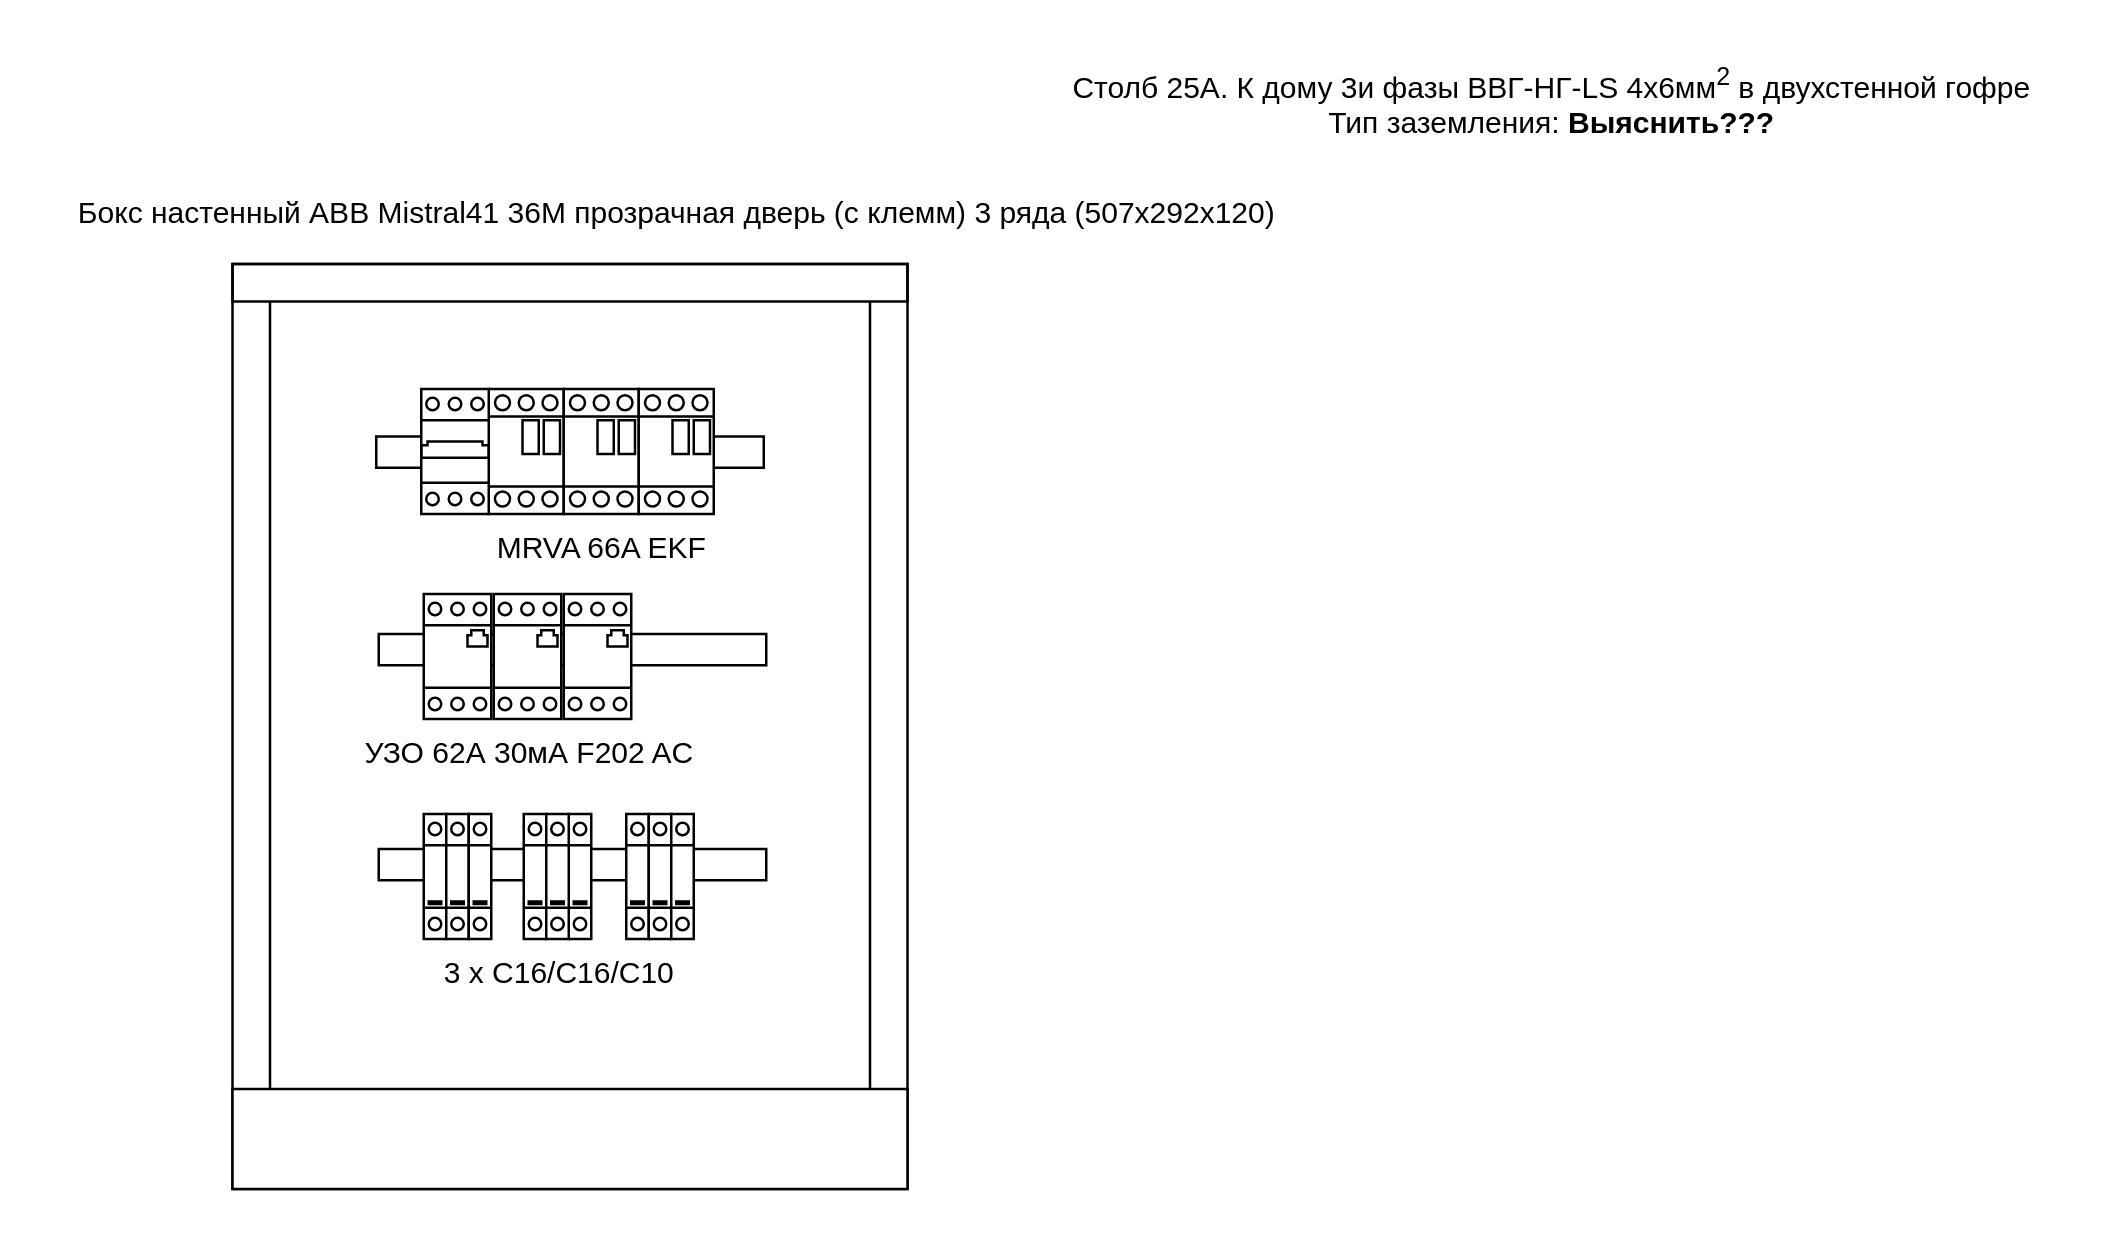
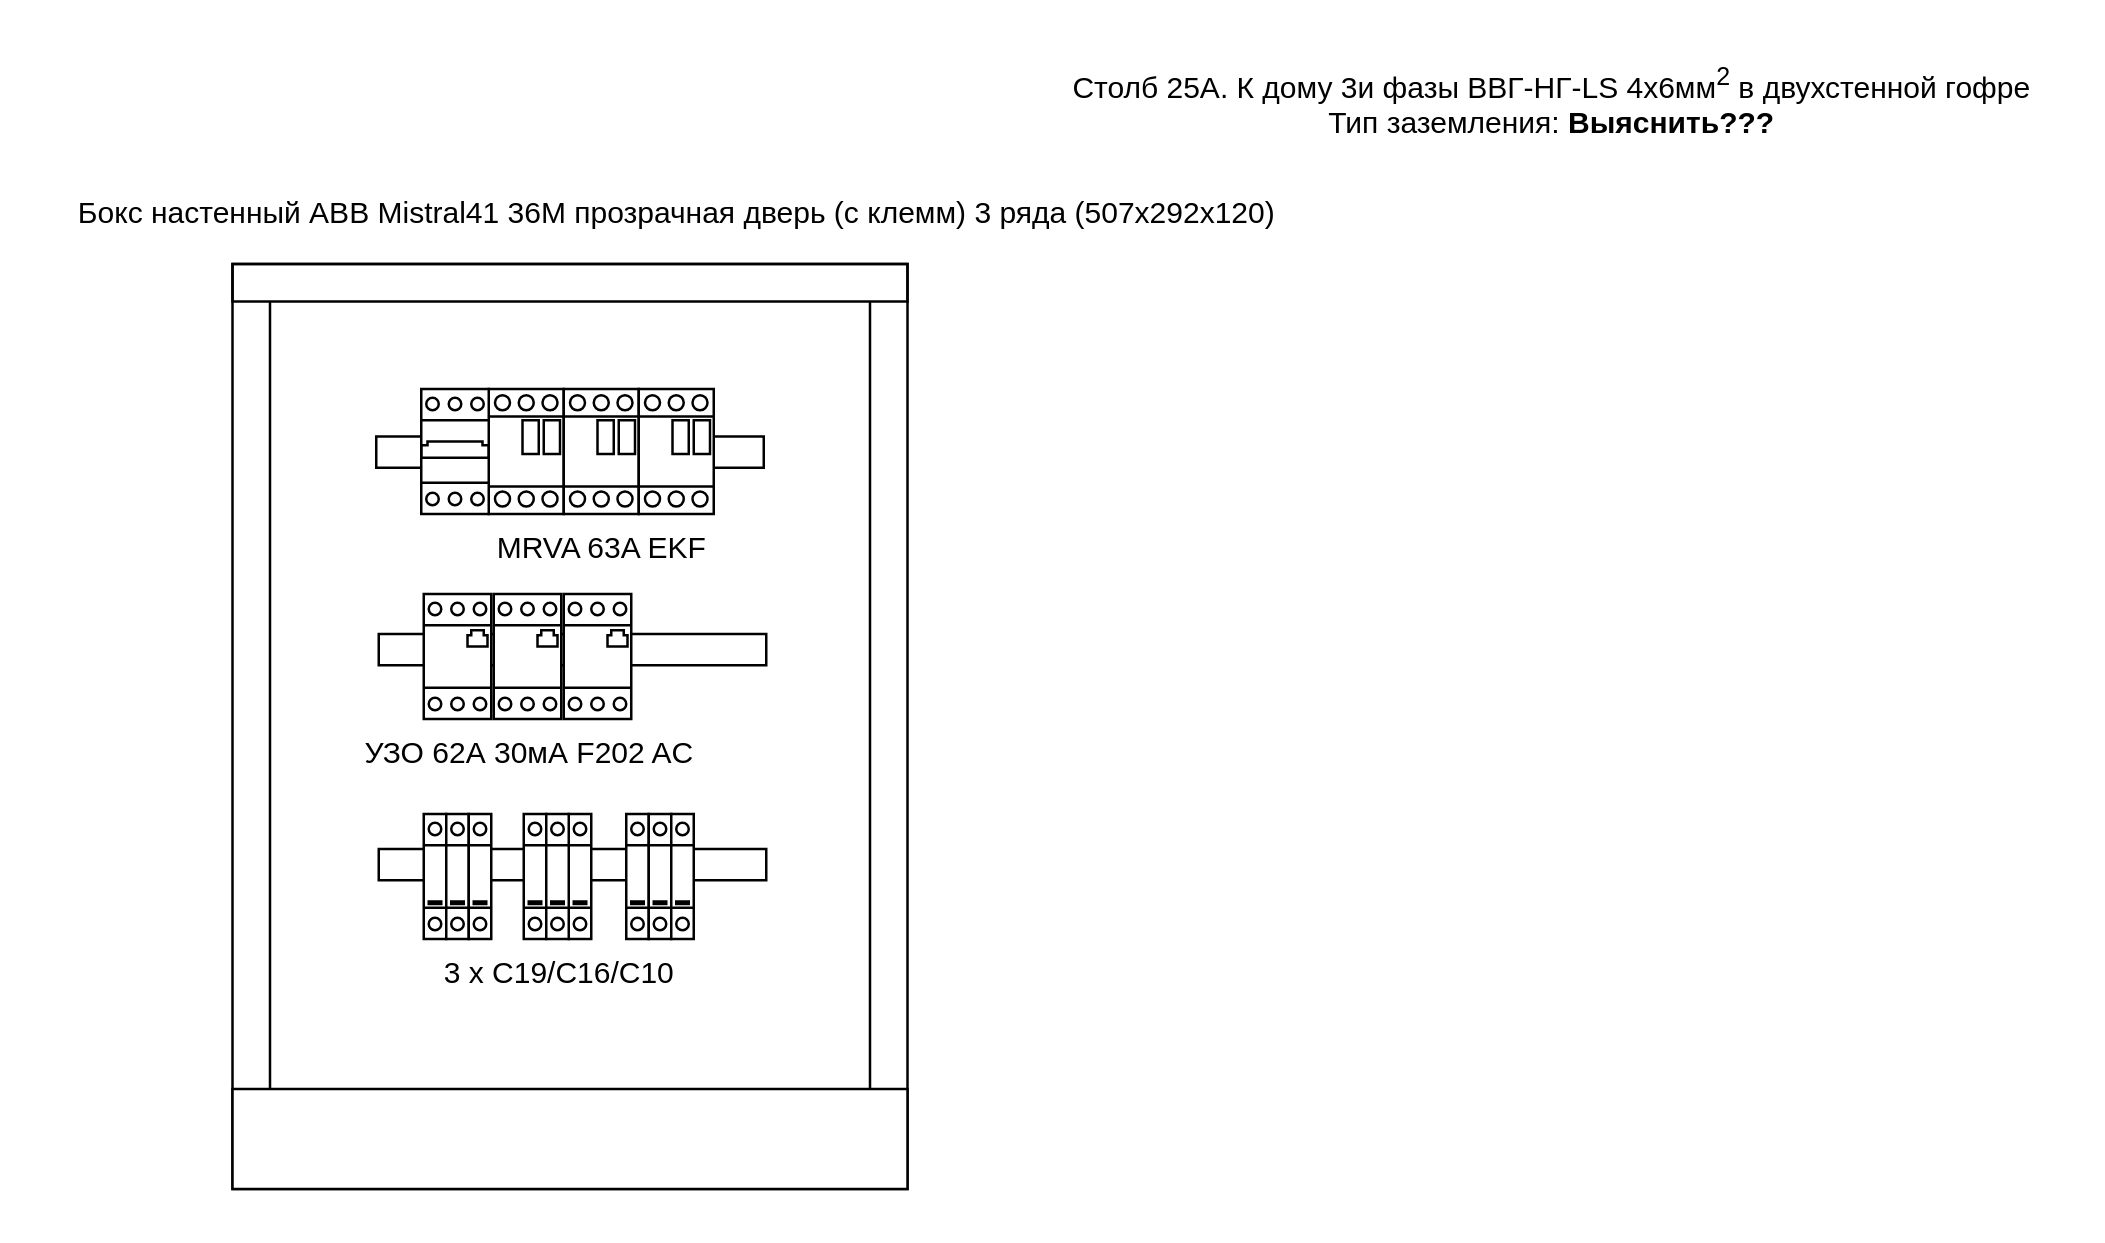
  <mxCell id="0" />
  <mxCell id="1" parent="0" />
  <mxCell id="2" value="" style="verticalLabelPosition=bottom;dashed=0;shadow=0;html=1;align=center;verticalAlign=top;shape=mxgraph.cabinets.cabinet;hasStand=1" parent="1" vertex="1"><mxGeometry x="92.5" y="105" width="270" height="370" as="geometry" /></mxCell>
  <mxCell id="3" value="" style="shape=rect;dashed=0;shadow=0;html=1;whiteSpace=wrap;" vertex="1" parent="1"><mxGeometry x="151" y="253" width="155" height="12.5" as="geometry" /></mxCell>
  <mxCell id="4" value="" style="shape=rect;dashed=0;shadow=0;html=1;whiteSpace=wrap;" vertex="1" parent="1"><mxGeometry x="150" y="174" width="155" height="12.5" as="geometry" /></mxCell>
  <mxCell id="5" value="&lt;div&gt;Столб 25А. К дому 3и фазы ВВГ-НГ-LS 4x6мм&lt;sup&gt;2&lt;/sup&gt; в двухстенной гофре&lt;/div&gt;&lt;div&gt;Тип заземления: &lt;b&gt;Выяснить???&lt;/b&gt;&lt;br&gt;&lt;/div&gt;" style="text;html=1;align=center;verticalAlign=middle;resizable=0;points=[];autosize=1;strokeColor=none;" parent="1" vertex="1"><mxGeometry x="420" y="20" width="400" height="40" as="geometry" /></mxCell>
  <mxCell id="6" value="Бокс настенный ABB Mistral41 36М прозрачная дверь (с клемм) 3 ряда (507x292x120)" style="text;html=1;align=center;verticalAlign=middle;resizable=0;points=[];autosize=1;strokeColor=none;" parent="1" vertex="1"><mxGeometry x="20" y="75" width="500" height="20" as="geometry" /></mxCell>
  <mxCell id="7" value="" style="verticalLabelPosition=bottom;dashed=0;shadow=0;html=1;align=center;verticalAlign=top;shape=mxgraph.cabinets.motor_starter_32_125a;" vertex="1" parent="1"><mxGeometry x="195" y="155" width="30" height="50" as="geometry" /></mxCell>
  <mxCell id="8" value="" style="shape=rect;dashed=0;shadow=0;html=1;whiteSpace=wrap;" vertex="1" parent="1"><mxGeometry x="151" y="339" width="155" height="12.5" as="geometry" /></mxCell>
- <mxCell id="9" value="MRVA 66A EKF" style="verticalLabelPosition=bottom;dashed=0;shadow=0;html=1;align=center;verticalAlign=top;shape=mxgraph.cabinets.motor_starter_32_125a;" vertex="1" parent="1"><mxGeometry x="225" y="155" width="30" height="50" as="geometry" /></mxCell>
+ <mxCell id="9" value="MRVA 63A EKF" style="verticalLabelPosition=bottom;dashed=0;shadow=0;html=1;align=center;verticalAlign=top;shape=mxgraph.cabinets.motor_starter_32_125a;" vertex="1" parent="1"><mxGeometry x="225" y="155" width="30" height="50" as="geometry" /></mxCell>
  <mxCell id="10" value="" style="verticalLabelPosition=bottom;dashed=0;shadow=0;html=1;align=center;verticalAlign=top;shape=mxgraph.cabinets.motor_starter_32_125a;" vertex="1" parent="1"><mxGeometry x="255" y="155" width="30" height="50" as="geometry" /></mxCell>
  <mxCell id="11" value="" style="verticalLabelPosition=bottom;dashed=0;shadow=0;html=1;align=center;verticalAlign=top;shape=mxgraph.cabinets.surge_protection_1p;" vertex="1" parent="1"><mxGeometry x="169" y="325" width="9" height="50" as="geometry" /></mxCell>
  <mxCell id="12" value="" style="verticalLabelPosition=bottom;dashed=0;shadow=0;html=1;align=center;verticalAlign=top;shape=mxgraph.cabinets.surge_protection_1p;" vertex="1" parent="1"><mxGeometry x="178" y="325" width="9" height="50" as="geometry" /></mxCell>
  <mxCell id="13" value="" style="verticalLabelPosition=bottom;dashed=0;shadow=0;html=1;align=center;verticalAlign=top;shape=mxgraph.cabinets.surge_protection_1p;" vertex="1" parent="1"><mxGeometry x="187" y="325" width="9" height="50" as="geometry" /></mxCell>
  <mxCell id="14" value="" style="verticalLabelPosition=bottom;dashed=0;shadow=0;html=1;align=center;verticalAlign=top;shape=mxgraph.cabinets.motor_protection_cb;" vertex="1" parent="1"><mxGeometry x="169" y="237" width="27" height="50" as="geometry" /></mxCell>
  <mxCell id="15" value="УЗО 62А 30мА F202 AC" style="verticalLabelPosition=bottom;dashed=0;shadow=0;html=1;align=center;verticalAlign=top;shape=mxgraph.cabinets.motor_protection_cb;" vertex="1" parent="1"><mxGeometry x="197" y="237" width="27" height="50" as="geometry" /></mxCell>
  <mxCell id="16" value="" style="verticalLabelPosition=bottom;dashed=0;shadow=0;html=1;align=center;verticalAlign=top;shape=mxgraph.cabinets.motor_protection_cb;" vertex="1" parent="1"><mxGeometry x="225" y="237" width="27" height="50" as="geometry" /></mxCell>
  <mxCell id="17" value="" style="verticalLabelPosition=bottom;dashed=0;shadow=0;html=1;align=center;verticalAlign=top;shape=mxgraph.cabinets.cb_3p;" vertex="1" parent="1"><mxGeometry x="168" y="155" width="27" height="50" as="geometry" /></mxCell>
  <mxCell id="18" value="" style="verticalLabelPosition=bottom;dashed=0;shadow=0;html=1;align=center;verticalAlign=top;shape=mxgraph.cabinets.surge_protection_1p;" vertex="1" parent="1"><mxGeometry x="209" y="325" width="9" height="50" as="geometry" /></mxCell>
  <mxCell id="19" value="" style="verticalLabelPosition=bottom;dashed=0;shadow=0;html=1;align=center;verticalAlign=top;shape=mxgraph.cabinets.surge_protection_1p;" vertex="1" parent="1"><mxGeometry x="227" y="325" width="9" height="50" as="geometry" /></mxCell>
- <mxCell id="20" value="3 x C16/C16/C10" style="verticalLabelPosition=bottom;dashed=0;shadow=0;html=1;align=center;verticalAlign=top;shape=mxgraph.cabinets.surge_protection_1p;" vertex="1" parent="1"><mxGeometry x="218" y="325" width="9" height="50" as="geometry" /></mxCell>
+ <mxCell id="20" value="3 x C19/C16/C10" style="verticalLabelPosition=bottom;dashed=0;shadow=0;html=1;align=center;verticalAlign=top;shape=mxgraph.cabinets.surge_protection_1p;" vertex="1" parent="1"><mxGeometry x="218" y="325" width="9" height="50" as="geometry" /></mxCell>
  <mxCell id="21" value="" style="verticalLabelPosition=bottom;dashed=0;shadow=0;html=1;align=center;verticalAlign=top;shape=mxgraph.cabinets.surge_protection_1p;" vertex="1" parent="1"><mxGeometry x="250" y="325" width="9" height="50" as="geometry" /></mxCell>
  <mxCell id="22" value="" style="verticalLabelPosition=bottom;dashed=0;shadow=0;html=1;align=center;verticalAlign=top;shape=mxgraph.cabinets.surge_protection_1p;" vertex="1" parent="1"><mxGeometry x="259" y="325" width="9" height="50" as="geometry" /></mxCell>
  <mxCell id="23" value="" style="verticalLabelPosition=bottom;dashed=0;shadow=0;html=1;align=center;verticalAlign=top;shape=mxgraph.cabinets.surge_protection_1p;" vertex="1" parent="1"><mxGeometry x="268" y="325" width="9" height="50" as="geometry" /></mxCell>
